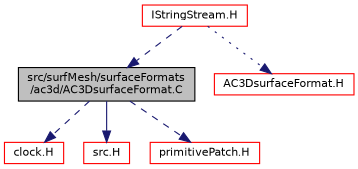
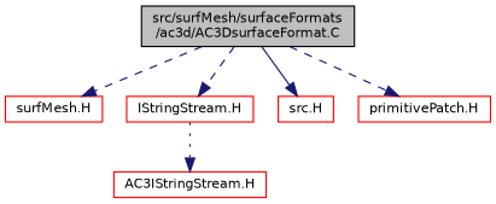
  digraph {
    node [color=red fontname=Helvetica fontsize=10 shape=record]
    edge [color=midnightblue fontname=Helvetica fontsize=10 labelfontname=Helvetica labelfontsize=10 style=dashed]
    n1 [color=black fillcolor=grey75 fontcolor=black height=0.2 label="src/surfMesh/surfaceFormats\l/ac3d/AC3DsurfaceFormat.C" style=filled width=0.4]
-   n2 [height=0.2 label="clock.H" width=0.4]
+   n2 [height=0.2 label="surfMesh.H" width=0.4]
    n3 [height=0.2 label="IStringStream.H" width=0.4]
    n4 [height=0.2 label="src.H" width=0.4]
    n5 [height=0.2 label="primitivePatch.H" width=0.4]
-   n6 [height=0.2 label="AC3DsurfaceFormat.H" width=0.4]
+   n6 [height=0.2 label="AC3IStringStream.H" width=0.4]
    n1 -> n2
-   n3 -> n1
+   n1 -> n3
    n1 -> n4 [style=solid]
    n1 -> n5
    n3 -> n6 [style=dotted]
  }
